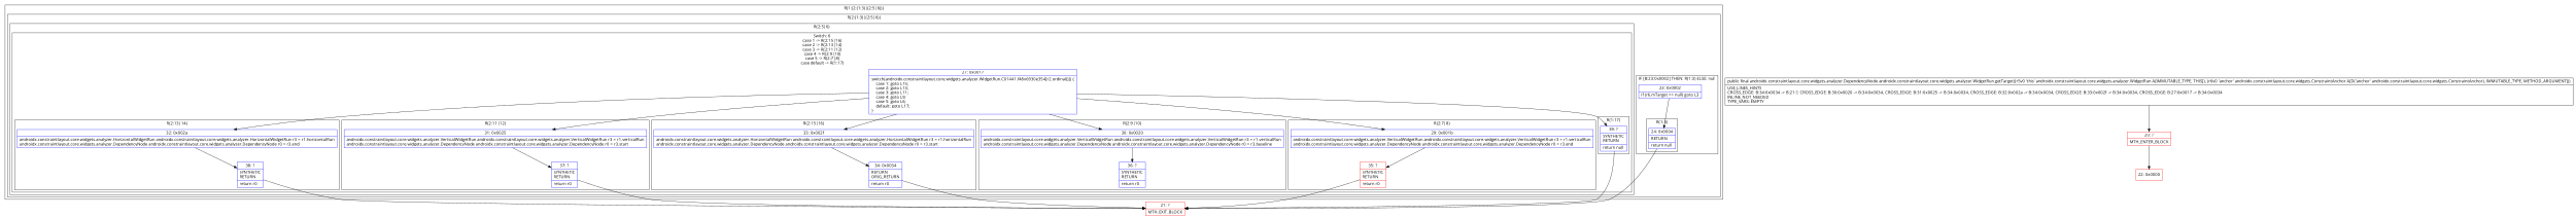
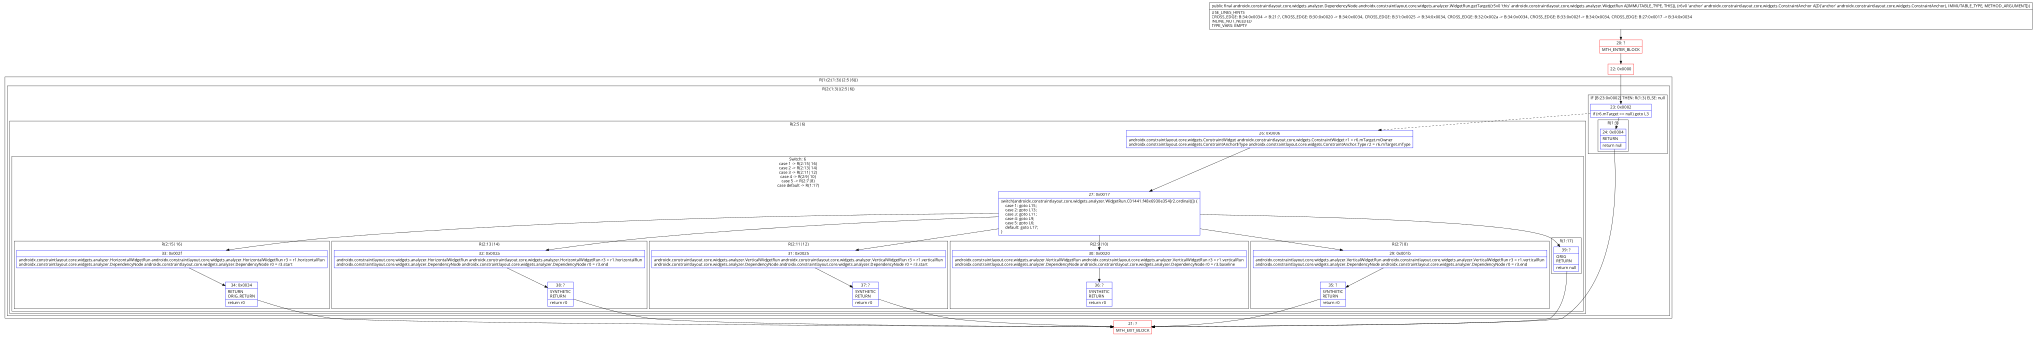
  digraph {
    fontname="Open Sans"
    node [color=blue fontname="Open Sans" shape=record]
    edge [fontname="Open Sans"]
    n1 [label="{24\:\ 0x0004|RETURN\l|return null\l}"]
    n2 [label="{23\:\ 0x0002|if (r6.mTarget == null) goto L3\l}"]
    n3 [label="{33\:\ 0x002f|androidx.constraintlayout.core.widgets.analyzer.HorizontalWidgetRun androidx.constraintlayout.core.widgets.analyzer.HorizontalWidgetRun r3 = r1.horizontalRun\landroidx.constraintlayout.core.widgets.analyzer.DependencyNode androidx.constraintlayout.core.widgets.analyzer.DependencyNode r0 = r3.start\l}"]
    n4 [label="{34\:\ 0x0034|RETURN\lORIG_RETURN\l|return r0\l}"]
    n5 [label="{32\:\ 0x002a|androidx.constraintlayout.core.widgets.analyzer.HorizontalWidgetRun androidx.constraintlayout.core.widgets.analyzer.HorizontalWidgetRun r3 = r1.horizontalRun\landroidx.constraintlayout.core.widgets.analyzer.DependencyNode androidx.constraintlayout.core.widgets.analyzer.DependencyNode r0 = r3.end\l}"]
    n6 [label="{38\:\ ?|SYNTHETIC\lRETURN\l|return r0\l}"]
    n7 [label="{31\:\ 0x0025|androidx.constraintlayout.core.widgets.analyzer.VerticalWidgetRun androidx.constraintlayout.core.widgets.analyzer.VerticalWidgetRun r3 = r1.verticalRun\landroidx.constraintlayout.core.widgets.analyzer.DependencyNode androidx.constraintlayout.core.widgets.analyzer.DependencyNode r0 = r3.start\l}"]
    n8 [label="{37\:\ ?|SYNTHETIC\lRETURN\l|return r0\l}"]
    n9 [label="{30\:\ 0x0020|androidx.constraintlayout.core.widgets.analyzer.VerticalWidgetRun androidx.constraintlayout.core.widgets.analyzer.VerticalWidgetRun r3 = r1.verticalRun\landroidx.constraintlayout.core.widgets.analyzer.DependencyNode androidx.constraintlayout.core.widgets.analyzer.DependencyNode r0 = r3.baseline\l}"]
    n10 [label="{36\:\ ?|SYNTHETIC\lRETURN\l|return r0\l}"]
    n11 [label="{29\:\ 0x001b|androidx.constraintlayout.core.widgets.analyzer.VerticalWidgetRun androidx.constraintlayout.core.widgets.analyzer.VerticalWidgetRun r3 = r1.verticalRun\landroidx.constraintlayout.core.widgets.analyzer.DependencyNode androidx.constraintlayout.core.widgets.analyzer.DependencyNode r0 = r3.end\l}"]
-   n12 [color=red label="{35\:\ ?|SYNTHETIC\lRETURN\l|return r0\l}"]
-   n13 [label="{39\:\ ?|SYNTHETIC\lRETURN\l|return null\l}"]
+   n12 [label="{35\:\ ?|SYNTHETIC\lRETURN\l|return r0\l}"]
+   n13 [label="{39\:\ ?|ORIG\lRETURN\l|return null\l}"]
    n14 [label="{27\:\ 0x0017|switch(androidx.constraintlayout.core.widgets.analyzer.WidgetRun.C01441.f48x6930e354[r2.ordinal()]) \{\l    case 1: goto L15;\l    case 2: goto L13;\l    case 3: goto L11;\l    case 4: goto L9;\l    case 5: goto L6;\l    default: goto L17;\l\}\l}"]
+   n15 [label="{26\:\ 0x0006|androidx.constraintlayout.core.widgets.ConstraintWidget androidx.constraintlayout.core.widgets.ConstraintWidget r1 = r6.mTarget.mOwner\landroidx.constraintlayout.core.widgets.ConstraintAnchor$Type androidx.constraintlayout.core.widgets.ConstraintAnchor.Type r2 = r6.mTarget.mType\l}"]
    n16 [color=red label="{21\:\ ?|MTH_EXIT_BLOCK\l}"]
    n17 [color=red label="{20\:\ ?|MTH_ENTER_BLOCK\l}"]
    n18 [color=red label="{22\:\ 0x0000}"]
    n19 [label="{public final androidx.constraintlayout.core.widgets.analyzer.DependencyNode androidx.constraintlayout.core.widgets.analyzer.WidgetRun.getTarget((r5v0 'this' androidx.constraintlayout.core.widgets.analyzer.WidgetRun A[IMMUTABLE_TYPE, THIS]), (r6v0 'anchor' androidx.constraintlayout.core.widgets.ConstraintAnchor A[D('anchor' androidx.constraintlayout.core.widgets.ConstraintAnchor), IMMUTABLE_TYPE, METHOD_ARGUMENT]))  | USE_LINES_HINTS\lCROSS_EDGE: B:34:0x0034 \-\> B:21:?, CROSS_EDGE: B:30:0x0020 \-\> B:34:0x0034, CROSS_EDGE: B:31:0x0025 \-\> B:34:0x0034, CROSS_EDGE: B:32:0x002a \-\> B:34:0x0034, CROSS_EDGE: B:33:0x002f \-\> B:34:0x0034, CROSS_EDGE: B:27:0x0017 \-\> B:34:0x0034\lINLINE_NOT_NEEDED\lTYPE_VARS: EMPTY\l}" color=""]
    subgraph cluster_1 {
      label="R(1:(2:(1:3)|(2:5|6)))"
      subgraph cluster_2 {
        label="R(2:(1:3)|(2:5|6))"
        subgraph cluster_3 {
          label="IF [B:23:0x0002] THEN: R(1:3) ELSE: null"
          n2
          subgraph cluster_4 {
            label="R(1:3)"
            n1
          }
        }
        subgraph cluster_5 {
          label="R(2:5|6)"
+         n15
          subgraph cluster_6 {
            label="Switch: 6\n case 1 -> R(2:15|16)\n case 2 -> R(2:13|14)\n case 3 -> R(2:11|12)\n case 4 -> R(2:9|10)\n case 5 -> R(2:7|8)\n case default -> R(1:17)"
            n14
            subgraph cluster_7 {
              label="R(2:15|16)"
              n3
              n4
            }
            subgraph cluster_8 {
              label="R(2:13|14)"
              n5
              n6
            }
            subgraph cluster_9 {
              label="R(2:11|12)"
              n7
              n8
            }
            subgraph cluster_10 {
              label="R(2:9|10)"
              n9
              n10
            }
            subgraph cluster_11 {
              label="R(2:7|8)"
              n11
              n12
            }
            subgraph cluster_12 {
              label="R(1:17)"
              n13
            }
          }
        }
      }
    }
    n1 -> n16
    n2 -> n1
+   n2 -> n15 [style=dashed]
    n3 -> n4
    n4 -> n16
    n5 -> n6
    n6 -> n16
    n7 -> n8
    n8 -> n16
    n9 -> n10
    n11 -> n12
    n12 -> n16
    n13 -> n16
    n14 -> n3
    n14 -> n5
    n14 -> n7
    n14 -> n9
    n14 -> n11
    n14 -> n13
+   n15 -> n14
    n17 -> n18
+   n18 -> n2
    n19 -> n17
  }
